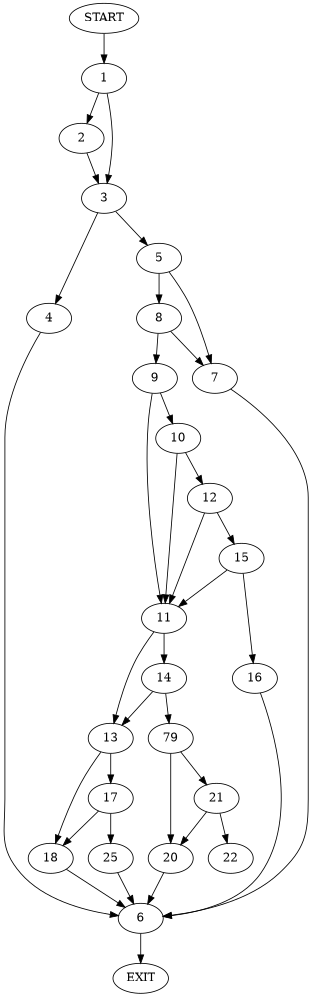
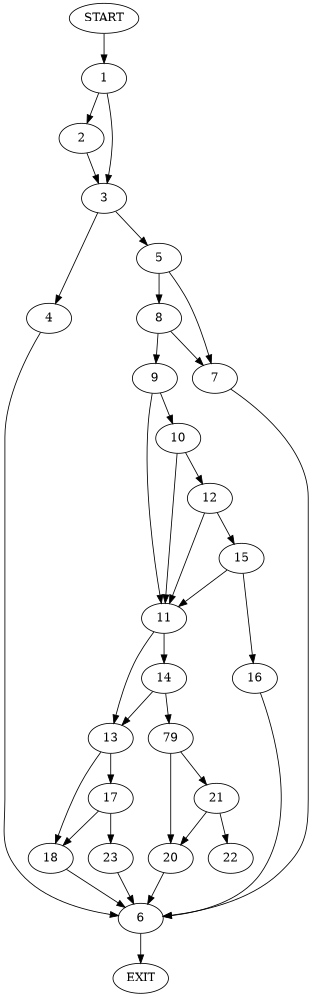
  digraph {
    n1 [label=START]
    1
    2
    3
    n5 [label=EXIT]
    4
    5
    6
    7
    8
    9
    10
    11
    12
    13
    14
    15
    17
    18
    n20 [label=79]
    16
-   23 [label=25]
+   23
    20
    21
    22
    n1 -> 1
    1 -> 2
    1 -> 3
    2 -> 3
    3 -> 4
    3 -> 5
    4 -> 6
    5 -> 7
    5 -> 8
    6 -> n5
    7 -> 6
    8 -> 7
    8 -> 9
    9 -> 10
    9 -> 11
    10 -> 11
    10 -> 12
    11 -> 13
    11 -> 14
    12 -> 11
    12 -> 15
    13 -> 17
    13 -> 18
    14 -> 13
    14 -> n20
    15 -> 11
    15 -> 16
    17 -> 18
    17 -> 23
    18 -> 6
    n20 -> 20
    n20 -> 21
    16 -> 6
    23 -> 6
    20 -> 6
    21 -> 20
    21 -> 22
  }
